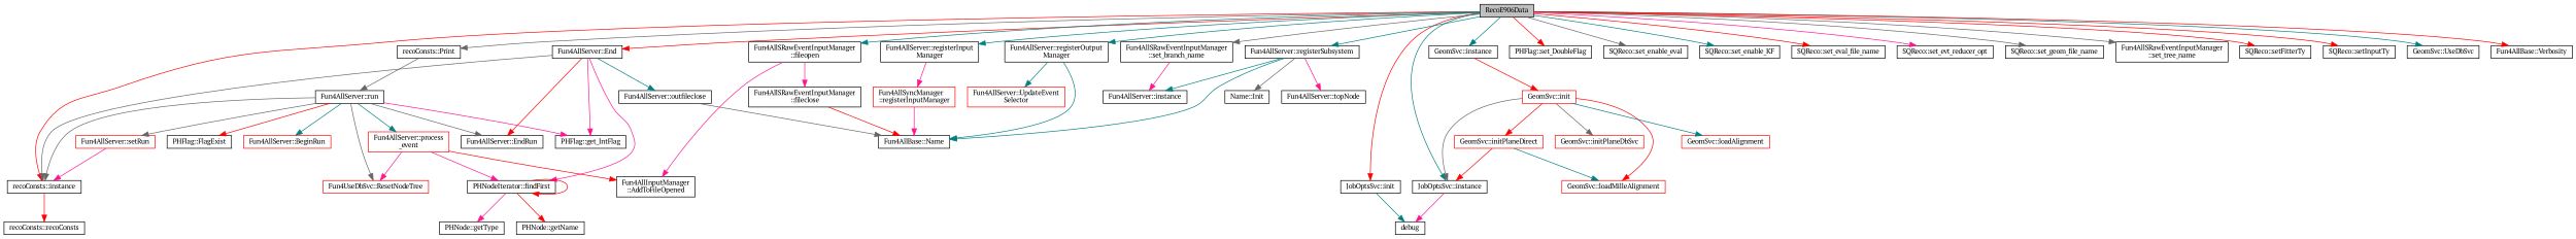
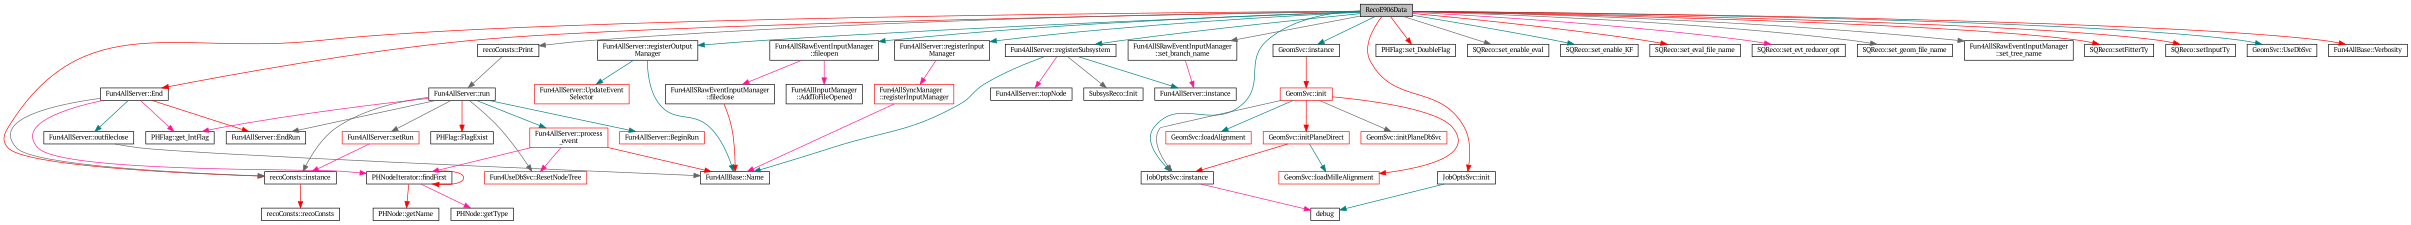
  digraph {
    fontname="PT Serif"
    rankdir=TB
    node [color=black fontname="PT Serif" fontsize=10 shape=record]
    edge [color=red fontname="PT Serif" fontsize=10 labelfontname=FreeSans labelfontsize=10 style=solid]
    n1 [fillcolor=grey75 fontcolor=black height=0.2 label=RecoE906Data style=filled width=0.4]
    n2 [height=0.2 label="Fun4AllServer::End" width=0.4]
    n3 [height=0.2 label="recoConsts::instance" width=0.4]
    n4 [height=0.2 label="Fun4AllSRawEventInputManager\l::fileopen" width=0.4]
    n5 [height=0.2 label="JobOptsSvc::init" width=0.4]
    n6 [height=0.2 label="JobOptsSvc::instance" width=0.4]
    n7 [height=0.2 label="GeomSvc::instance" width=0.4]
    n8 [height=0.2 label="recoConsts::Print" width=0.4]
    n9 [height=0.2 label="Fun4AllServer::registerInput\lManager" width=0.4]
    n10 [height=0.2 label="Fun4AllServer::registerOutput\lManager" width=0.4]
    n11 [height=0.2 label="Fun4AllServer::registerSubsystem" width=0.4]
    n12 [height=0.2 label="Fun4AllSRawEventInputManager\l::set_branch_name" width=0.4]
    n13 [height=0.2 label="PHFlag::set_DoubleFlag" width=0.4]
    n14 [height=0.2 label="SQReco::set_enable_eval" width=0.4]
    n15 [height=0.2 label="SQReco::set_enable_KF" width=0.4]
    n16 [height=0.2 label="SQReco::set_eval_file_name" width=0.4]
    n17 [height=0.2 label="SQReco::set_evt_reducer_opt" width=0.4]
    n18 [height=0.2 label="SQReco::set_geom_file_name" width=0.4]
    n19 [height=0.2 label="Fun4AllSRawEventInputManager\l::set_tree_name" width=0.4]
    n20 [height=0.2 label="SQReco::setFitterTy" width=0.4]
    n21 [height=0.2 label="SQReco::setInputTy" width=0.4]
    n22 [height=0.2 label="GeomSvc::UseDbSvc" width=0.4]
    n23 [height=0.2 label="Fun4AllBase::Verbosity" width=0.4]
    n24 [height=0.2 label="Fun4AllServer::EndRun" width=0.4]
    n25 [height=0.2 label="PHFlag::get_IntFlag" width=0.4]
    n26 [height=0.2 label="PHNodeIterator::findFirst" width=0.4]
    n27 [height=0.2 label="Fun4AllServer::outfileclose" width=0.4]
    n28 [height=0.2 label="recoConsts::recoConsts" width=0.4]
    n29 [height=0.2 label="Fun4AllSRawEventInputManager\l::fileclose" width=0.4]
    n30 [height=0.2 label="Fun4AllInputManager\l::AddToFileOpened" width=0.4]
    n31 [height=0.2 label=debug width=0.4]
    n32 [height=0.2 label="Fun4AllServer::instance" width=0.4]
    n33 [color=red height=0.2 label="GeomSvc::init" width=0.4]
    n34 [height=0.2 label="Fun4AllServer::run" width=0.4]
    n35 [color=red height=0.2 label="Fun4AllSyncManager\l::registerInputManager" width=0.4]
    n36 [height=0.2 label="Fun4AllBase::Name" width=0.4]
    n37 [color=red height=0.2 label="Fun4AllServer::UpdateEvent\lSelector" width=0.4]
    n38 [height=0.2 label="Fun4AllServer::topNode" width=0.4]
-   n39 [height=0.2 label="Name::Init" width=0.4]
+   n39 [height=0.2 label="SubsysReco::Init" width=0.4]
    n40 [height=0.2 label="PHFlag::FlagExist" width=0.4]
    n41 [color=red height=0.2 label="Fun4UseDbSvc::ResetNodeTree" width=0.4]
    n42 [color=red height=0.2 label="Fun4AllServer::setRun" width=0.4]
    n43 [color=red height=0.2 label="Fun4AllServer::BeginRun" width=0.4]
    n44 [color=red height=0.2 label="Fun4AllServer::process\l_event" width=0.4]
    n45 [height=0.2 label="PHNode::getType" width=0.4]
    n46 [height=0.2 label="PHNode::getName" width=0.4]
    n47 [color=red height=0.2 label="GeomSvc::initPlaneDbSvc" width=0.4]
    n48 [color=red height=0.2 label="GeomSvc::initPlaneDirect" width=0.4]
    n49 [color=red height=0.2 label="GeomSvc::loadMilleAlignment" width=0.4]
    n50 [color=red height=0.2 label="GeomSvc::loadAlignment" width=0.4]
    n1 -> n2
    n1 -> n3
    n1 -> n4 [color=teal]
    n1 -> n5
    n1 -> n6 [color=teal]
    n1 -> n7 [color=teal]
    n1 -> n8 [color=gray40]
    n1 -> n9 [color=teal]
    n1 -> n10 [color=teal]
    n1 -> n11 [color=teal]
    n1 -> n12 [color=gray40]
    n1 -> n13
    n1 -> n14 [color=gray40]
    n1 -> n15 [color=teal]
    n1 -> n16
    n1 -> n17 [color=deeppink]
    n1 -> n18 [color=gray40]
    n1 -> n19 [color=gray40]
    n1 -> n20
    n1 -> n21
    n1 -> n22 [color=teal]
    n1 -> n23
    n2 -> n3 [color=gray40]
    n2 -> n24
    n2 -> n25 [color=deeppink]
    n2 -> n26 [color=deeppink]
    n2 -> n27 [color=teal]
    n3 -> n28
    n4 -> n29 [color=deeppink]
    n4 -> n30 [color=deeppink]
    n5 -> n31 [color=teal]
    n6 -> n31 [color=deeppink]
    n7 -> n33
    n8 -> n34 [color=gray40]
    n9 -> n35 [color=deeppink]
    n10 -> n36 [color=teal]
    n10 -> n37 [color=teal]
    n11 -> n32 [color=teal]
    n11 -> n36 [color=teal]
    n11 -> n38 [color=deeppink]
    n11 -> n39 [color=gray40]
    n12 -> n32 [color=deeppink]
    n26 -> n26
    n26 -> n45 [color=deeppink]
    n26 -> n46
    n27 -> n36 [color=gray40]
    n29 -> n36
    n33 -> n6 [color=gray40]
    n33 -> n47 [color=gray40]
    n33 -> n48
    n33 -> n49
    n33 -> n50 [color=teal]
    n34 -> n3 [color=gray40]
    n34 -> n24 [color=gray40]
    n34 -> n25 [color=deeppink]
    n34 -> n40
    n34 -> n41 [color=gray40]
    n34 -> n42 [color=gray40]
    n34 -> n43 [color=teal]
    n34 -> n44 [color=teal]
    n35 -> n36 [color=deeppink]
    n42 -> n3 [color=deeppink]
    n44 -> n26 [color=deeppink]
-   n44 -> n30
+   n44 -> n36
    n44 -> n41 [color=deeppink]
    n48 -> n6
    n48 -> n49 [color=teal]
  }
